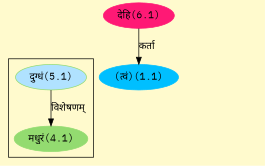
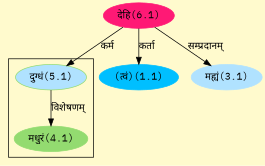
  digraph {
    bgcolor=lemonchiffon1
    compound=true
    fontname="IBM Plex Mono"
    rankdir=BT
    node [color="#93DB70" fontname="IBM Plex Mono" style=filled]
    edge [dir=back fontname="IBM Plex Mono"]
    n1 [label="मधुरं(4.1)"]
    n2 [fillcolor="#B0E2FF" label="दुग्धं(5.1)"]
    n3 [color="#FF1975" label="देहि(6.1)"]
    n4 [color="#00BFFF" label="(त्वं)(1.1)"]
+   n5 [color="#B0E2FF" label="मह्यं(3.1)"]
    subgraph cluster_1 {
      n1
      n2
    }
    n1 -> n2 [label="विशेषणम्"]
+   n2 -> n3 [label="कर्म"]
    n4 -> n3 [label="कर्ता"]
+   n5 -> n3 [label="सम्प्रदानम्"]
  }
